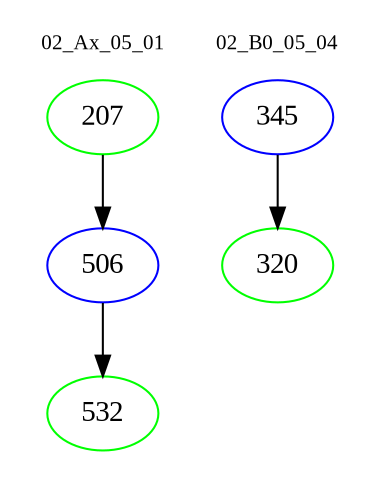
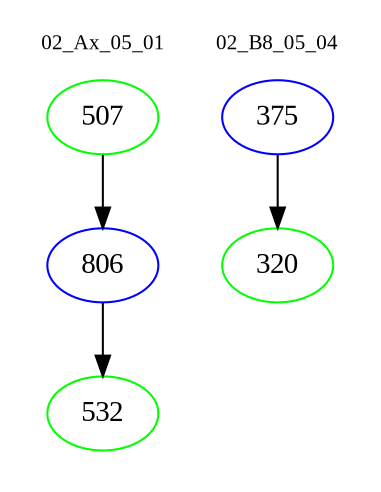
  digraph {
    fontname="Liberation Serif"
    node [color=green fontname="Liberation Serif"]
    edge [color=black fontname="Liberation Serif"]
-   n1 [label=207]
-   n2 [color=blue label=506]
+   n1 [label=507]
+   n2 [color=blue label=806]
    n3 [label=532]
-   n4 [color=blue label=345]
+   n4 [color=blue label=375]
    n5 [label=320]
    subgraph cluster_1 {
      color=white
      fontsize=10
      label="02_Ax_05_01"
      n1
      n2
      n3
    }
    subgraph cluster_2 {
      color=white
      fontsize=10
-     label="02_B0_05_04"
+     label="02_B8_05_04"
      n4
      n5
    }
    n1 -> n2
    n2 -> n3
    n4 -> n5
  }
